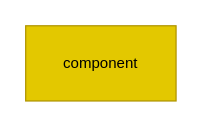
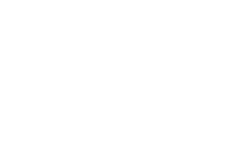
  <mxCell id="0" />
  <mxCell id="1" parent="0" />
- <mxCell id="2" value="component" style="rounded=0;whiteSpace=wrap;html=1;fillColor=#e3c800;fontColor=#000000;strokeColor=#B09500;" parent="1" vertex="1"><mxGeometry width="120" height="60" as="geometry" x="20" y="20" /></mxCell>
